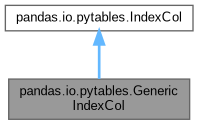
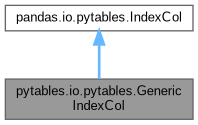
  digraph {
    fontname="Liberation Sans"
    node [color=gray40 fontname="Liberation Sans" fontsize=10 shape=box style=filled]
-   n1 [fillcolor=grey60 fontcolor=black height=0.2 label="pandas.io.pytables.Generic\lIndexCol" width=0.4]
+   n1 [fillcolor=grey60 fontcolor=black height=0.2 label="pytables.io.pytables.Generic\lIndexCol" width=0.4]
    n2 [fillcolor=white height=0.2 label="pandas.io.pytables.IndexCol" width=0.4]
    n2 -> n1 [color=steelblue1 dir=back fontname="Liberation Sans" fontsize=10 labelfontname=Helvetica labelfontsize=10 style=bold]
  }
